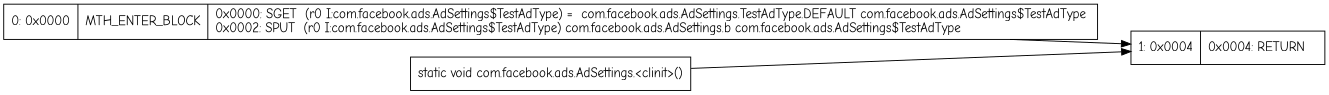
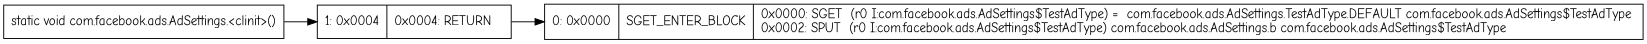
  digraph {
    fontname="Comic Neue"
    rankdir=LR
    node [fontname="Comic Neue" shape=record]
    edge [fontname="Comic Neue"]
-   n1 [label="{0\:\ 0x0000|MTH_ENTER_BLOCK\l|0x0000: SGET  (r0 I:com.facebook.ads.AdSettings$TestAdType) =  com.facebook.ads.AdSettings.TestAdType.DEFAULT com.facebook.ads.AdSettings$TestAdType \l0x0002: SPUT  (r0 I:com.facebook.ads.AdSettings$TestAdType) com.facebook.ads.AdSettings.b com.facebook.ads.AdSettings$TestAdType \l}"]
+   n1 [label="{0\:\ 0x0000|SGET_ENTER_BLOCK\l|0x0000: SGET  (r0 I:com.facebook.ads.AdSettings$TestAdType) =  com.facebook.ads.AdSettings.TestAdType.DEFAULT com.facebook.ads.AdSettings$TestAdType \l0x0002: SPUT  (r0 I:com.facebook.ads.AdSettings$TestAdType) com.facebook.ads.AdSettings.b com.facebook.ads.AdSettings$TestAdType \l}"]
    n2 [label="{1\:\ 0x0004|0x0004: RETURN   \l}"]
    n3 [label="{static void com.facebook.ads.AdSettings.\<clinit\>() }"]
-   n1 -> n2
+   n2 -> n1
    n3 -> n2
  }
